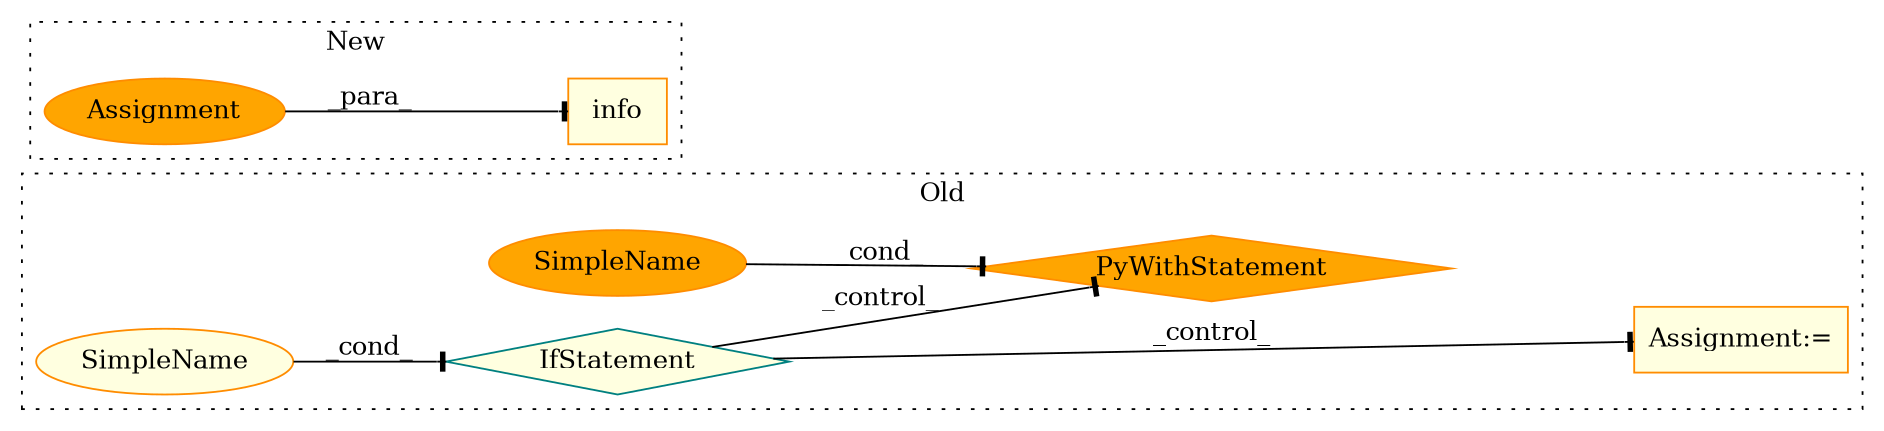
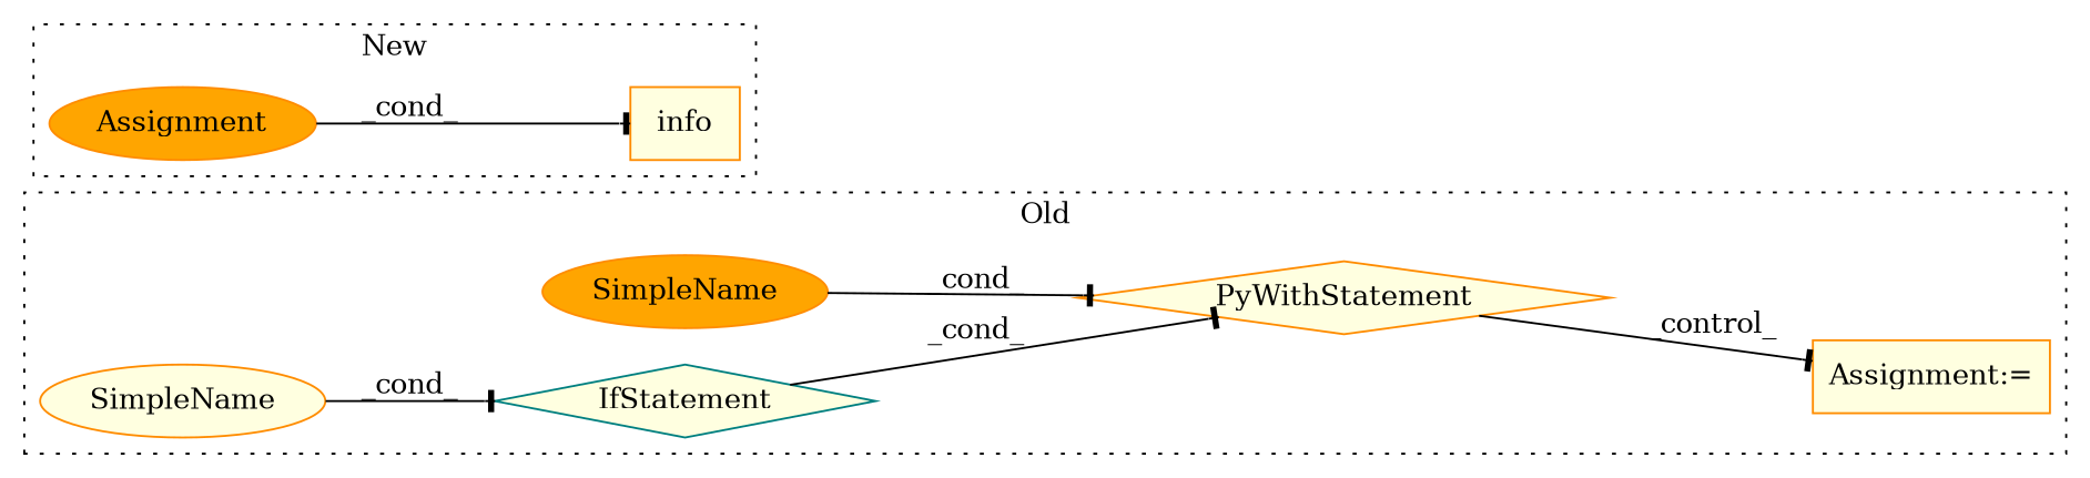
  digraph {
    rankdir=LR
    node [a=42 color=darkorange fillcolor=lightyellow shape=ellipse style=filled]
    edge [arrowhead=tee]
-   n1 [a=104 fillcolor=orange l="10,2" label=PyWithStatement s="4227,4281" shape=diamond]
+   n1 [a=104 l="10,2" label=PyWithStatement s="4227,4281" shape=diamond]
    n2 [a=7 l=2 label="Assignment:=" s=4299 shape=box]
    n3 [fillcolor=orange label=SimpleName]
    n4 [label=SimpleName]
    n5 [a=25 color=teal l="4,2" label=IfStatement s="3769,3795" shape=diamond]
    n6 [a=32 l="5,1" label=info s="4142,4158" shape=box]
    n7 [a=45 fillcolor=orange l=11 label=Assignment s=4147]
    subgraph cluster_1 {
      label=Old
      style=dotted
      n1
      n2
      n3
      n4
      n5
    }
    subgraph cluster_2 {
      label=New
      style=dotted
      n6
      n7
    }
-   n5 -> n2 [label=_control_]
+   n1 -> n2 [label=_control_]
    n3 -> n1 [label=_cond_]
    n4 -> n5 [label=_cond_]
-   n5 -> n1 [label=_control_]
-   n7 -> n6 [label=_para_]
+   n5 -> n1 [label=_cond_]
+   n7 -> n6 [label=_cond_]
  }
